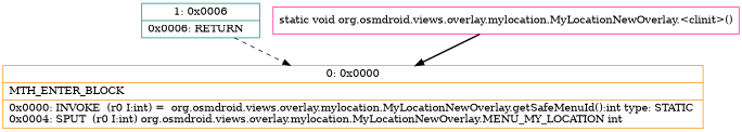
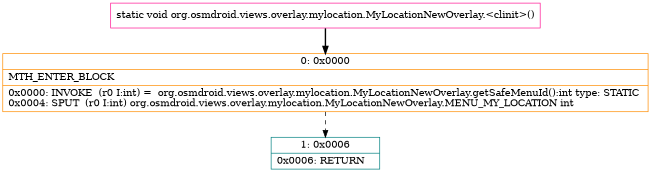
  digraph {
    node [shape=record]
    n1 [label="{0\:\ 0x0000|MTH_ENTER_BLOCK\l|0x0000: INVOKE  (r0 I:int) =  org.osmdroid.views.overlay.mylocation.MyLocationNewOverlay.getSafeMenuId():int type: STATIC \l0x0004: SPUT  (r0 I:int) org.osmdroid.views.overlay.mylocation.MyLocationNewOverlay.MENU_MY_LOCATION int \l}" color=darkorange]
    n2 [label="{1\:\ 0x0006|0x0006: RETURN   \l}" color=teal]
    n3 [label="{static void org.osmdroid.views.overlay.mylocation.MyLocationNewOverlay.\<clinit\>() }" color=deeppink]
-   n2 -> n1 [style=dashed]
+   n1 -> n2 [style=dashed]
    n3 -> n1 [style=bold]
  }
